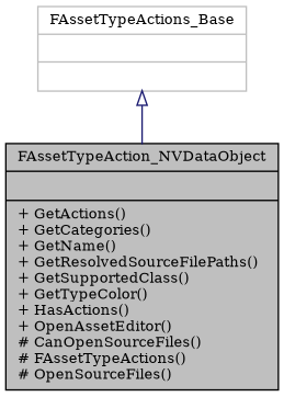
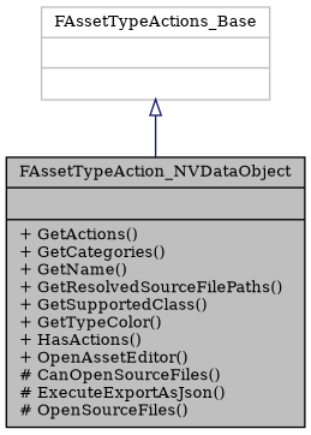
  digraph {
    fontname="DejaVu Serif"
    node [fontname="DejaVu Serif" fontsize=10 shape=record style=filled]
-   n1 [color=black fillcolor=grey75 fontcolor=black height=0.2 label="{FAssetTypeAction_NVDataObject\n||+ GetActions()\l+ GetCategories()\l+ GetName()\l+ GetResolvedSourceFilePaths()\l+ GetSupportedClass()\l+ GetTypeColor()\l+ HasActions()\l+ OpenAssetEditor()\l# CanOpenSourceFiles()\l# FAssetTypeActions()\l# OpenSourceFiles()\l}" width=0.4]
+   n1 [color=black fillcolor=grey75 fontcolor=black height=0.2 label="{FAssetTypeAction_NVDataObject\n||+ GetActions()\l+ GetCategories()\l+ GetName()\l+ GetResolvedSourceFilePaths()\l+ GetSupportedClass()\l+ GetTypeColor()\l+ HasActions()\l+ OpenAssetEditor()\l# CanOpenSourceFiles()\l# ExecuteExportAsJson()\l# OpenSourceFiles()\l}" width=0.4]
    n2 [color=grey75 fillcolor=white height=0.2 label="{FAssetTypeActions_Base\n||}" width=0.4]
    n2 -> n1 [arrowtail=onormal color=midnightblue dir=back fontname="DejaVu Serif" fontsize=10 labelfontname=Helvetica labelfontsize=10 style=solid]
  }
